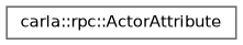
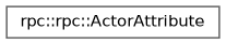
  digraph {
    rankdir=LR
-   n1 [color=grey40 fillcolor=white fontname=Helvetica fontsize=10 height=0.2 label="carla::rpc::ActorAttribute" shape=box style=filled width=0.4]
+   n1 [color=grey40 fillcolor=white fontname=Helvetica fontsize=10 height=0.2 label="rpc::rpc::ActorAttribute" shape=box style=filled width=0.4]
  }
